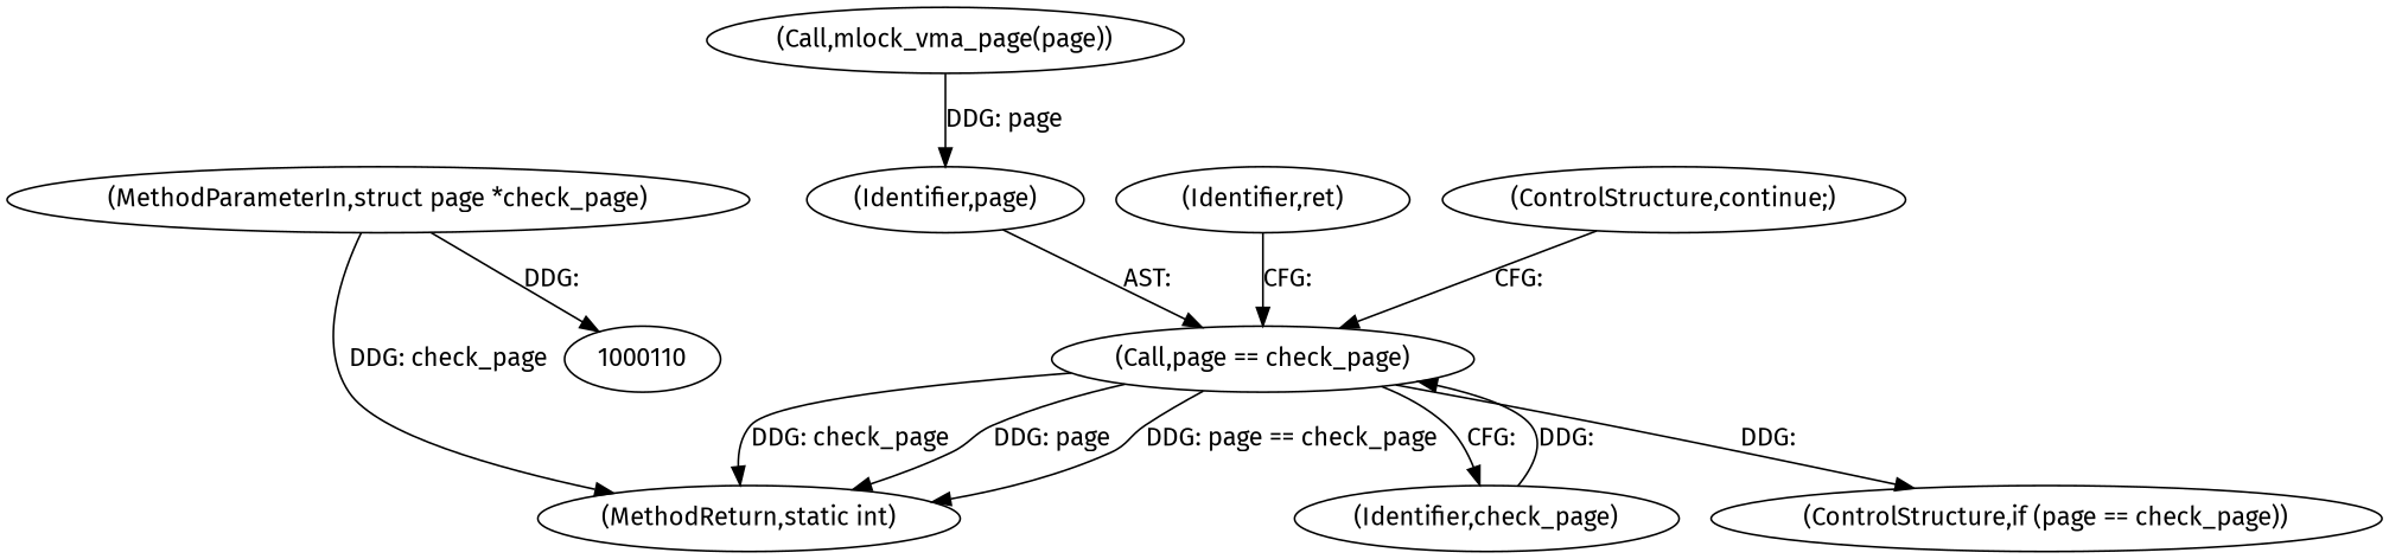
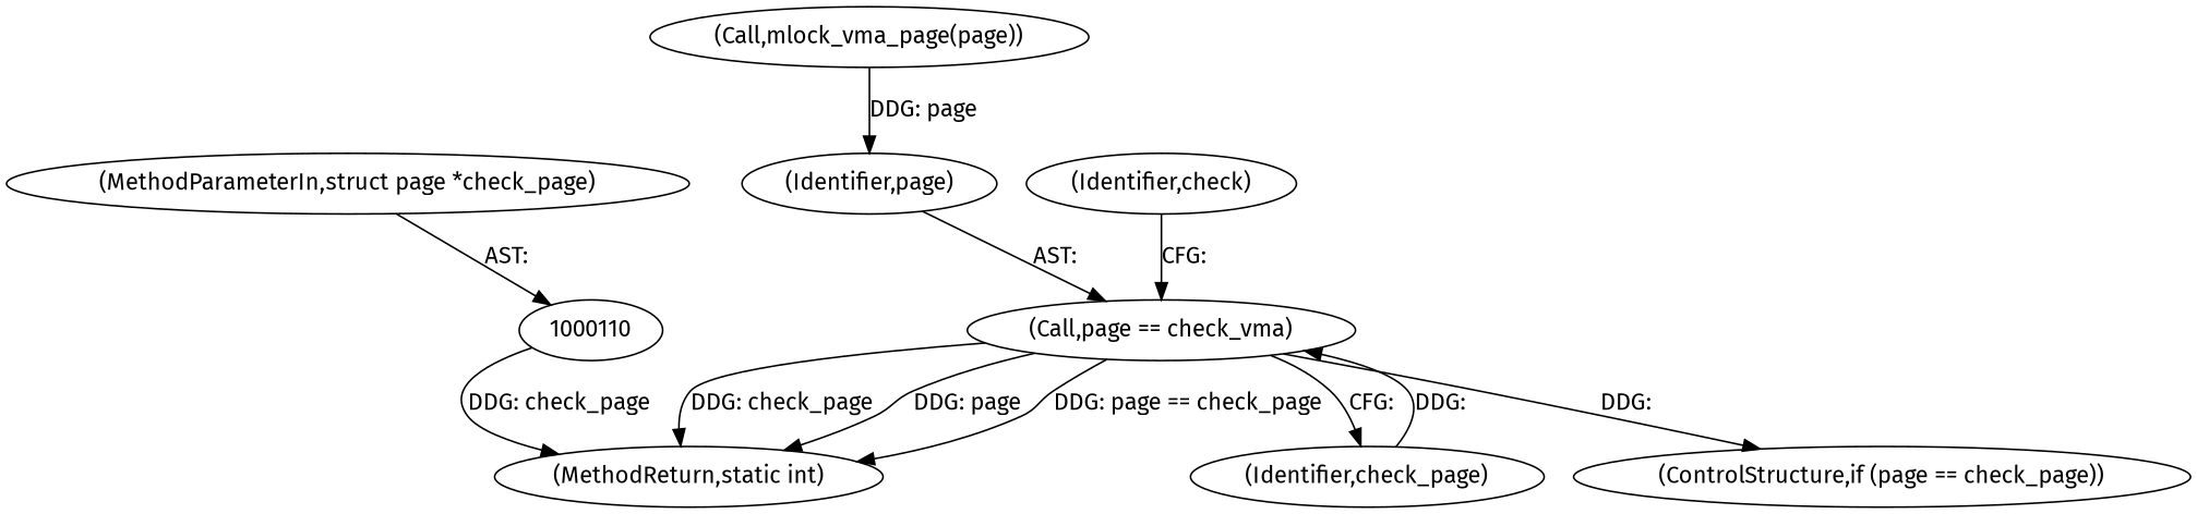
  digraph {
    fontname="Fira Sans"
    node [fontname="Fira Sans"]
    edge [fontname="Fira Sans"]
    n1 [label="(MethodParameterIn,struct page *check_page)"]
    n2 [label="(MethodReturn,static int)"]
    1000110
-   n4 [label="(Call,page == check_page)"]
+   n4 [label="(Call,page == check_vma)"]
    n5 [label="(Identifier,check_page)"]
    n6 [label="(ControlStructure,if (page == check_page))"]
    n7 [label="(Call,mlock_vma_page(page))"]
    n8 [label="(Identifier,page)"]
-   n9 [label="(Identifier,ret)"]
-   n10 [label="(ControlStructure,continue;)"]
-   n1 -> n2 [label="DDG: check_page"]
-   n1 -> 1000110 [label="DDG: "]
+   n9 [label="(Identifier,check)"]
+   1000110 -> n2 [label="DDG: check_page"]
+   n1 -> 1000110 [label="AST: "]
    n4 -> n2 [label="DDG: check_page"]
    n4 -> n2 [label="DDG: page"]
    n4 -> n2 [label="DDG: page == check_page"]
    n4 -> n5 [label="CFG: "]
    n4 -> n6 [label="DDG: "]
    n5 -> n4 [label="DDG: "]
    n7 -> n8 [label="DDG: page"]
    n8 -> n4 [label="AST: "]
    n9 -> n4 [label="CFG: "]
-   n10 -> n4 [label="CFG: "]
  }
